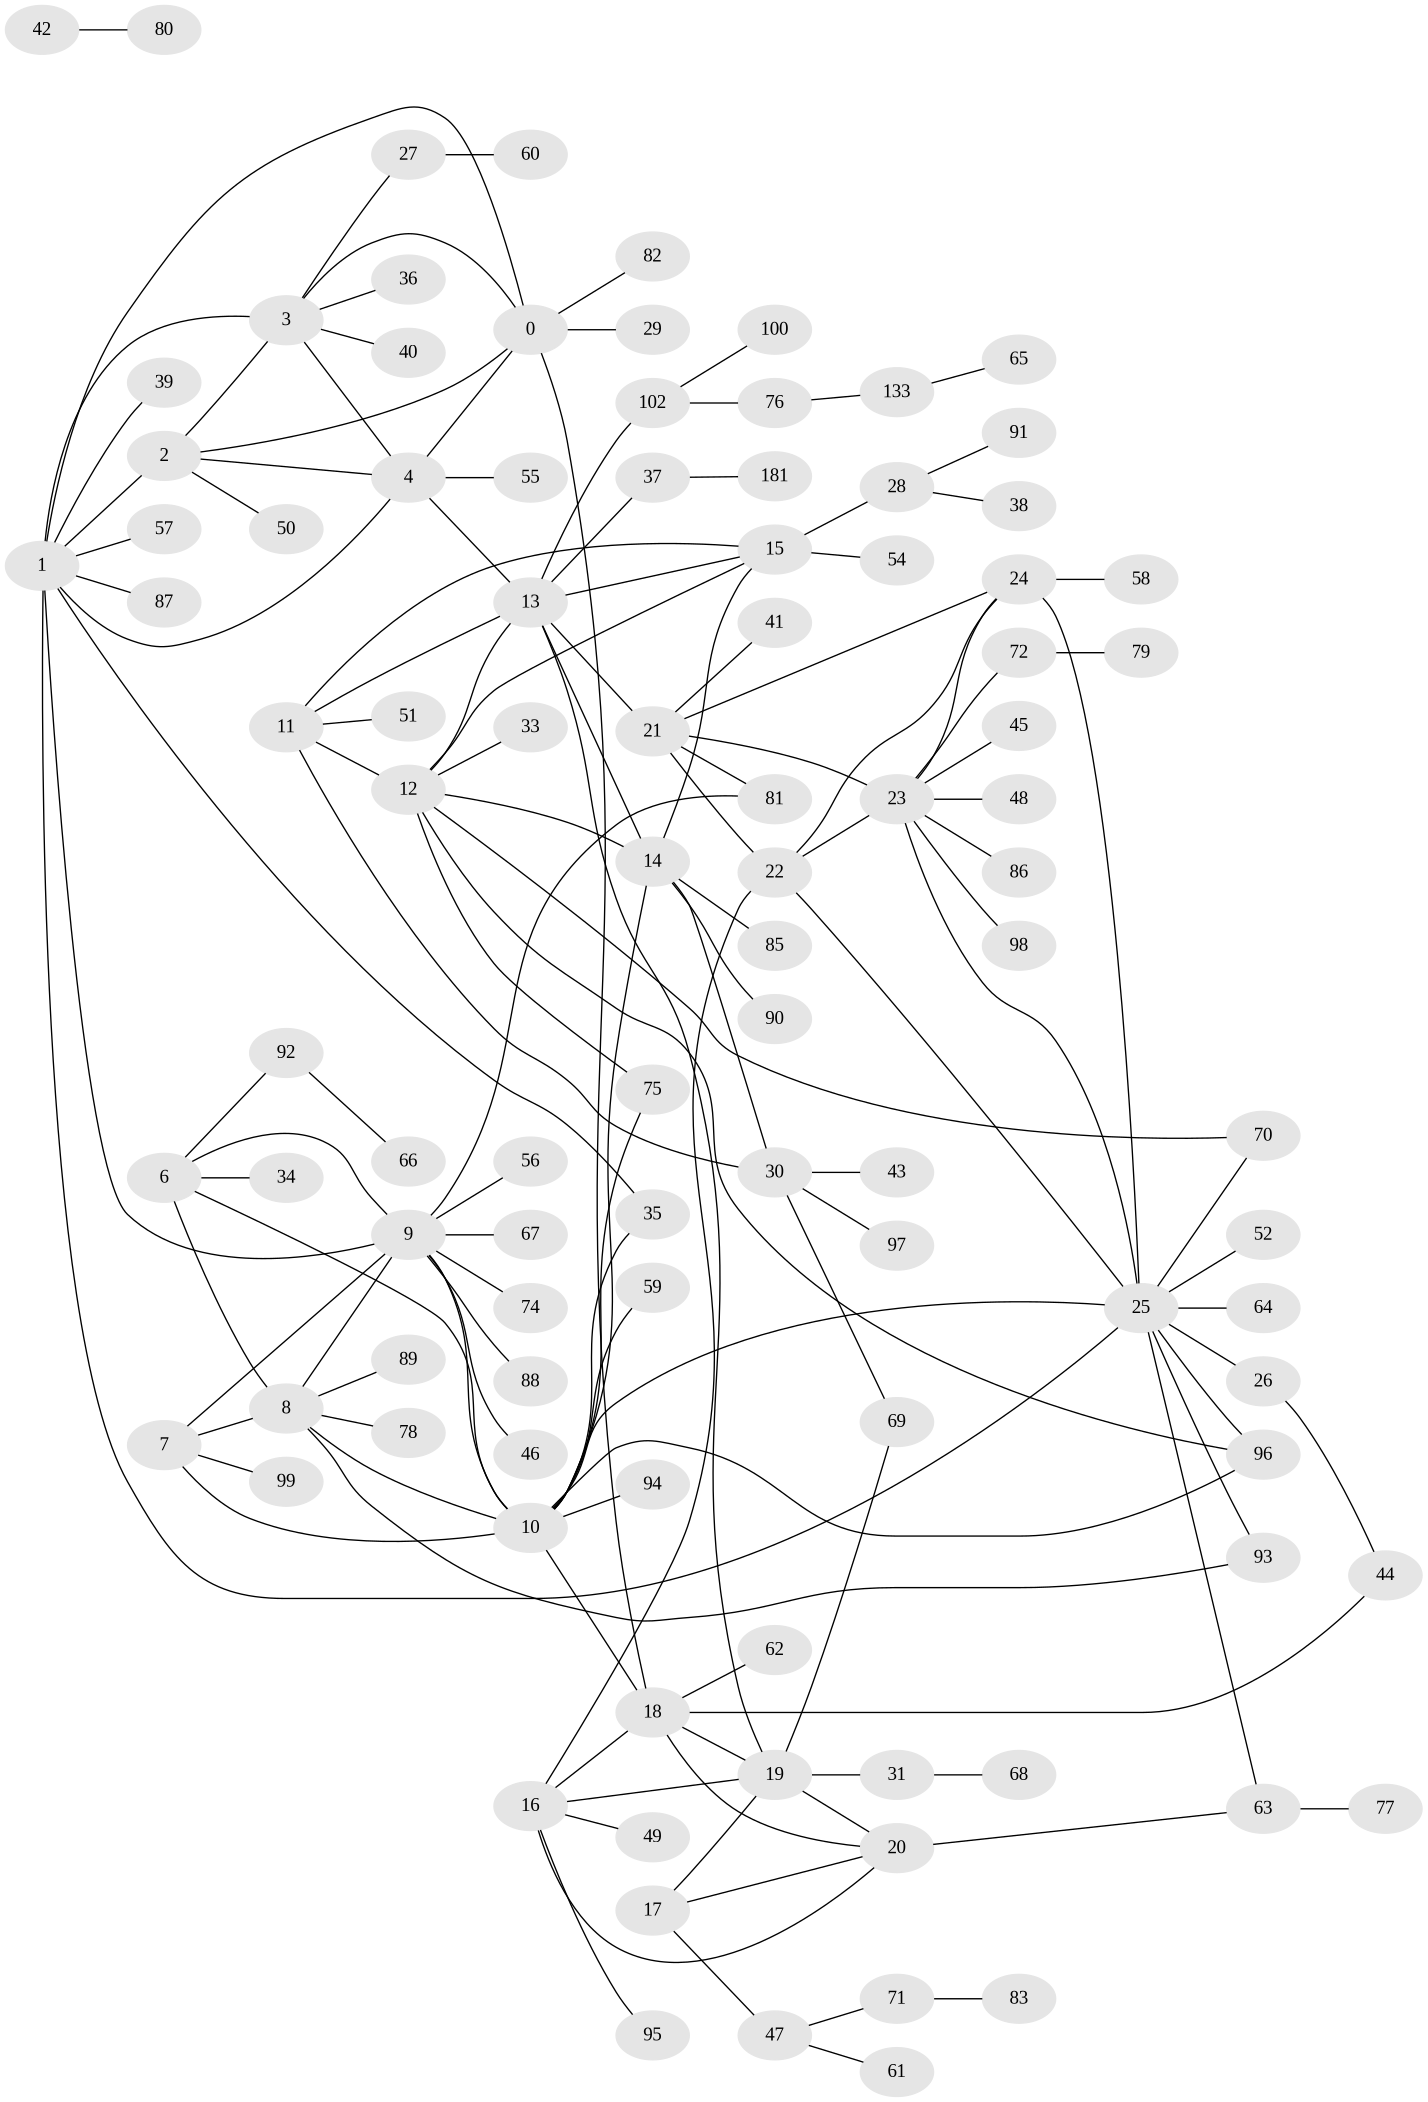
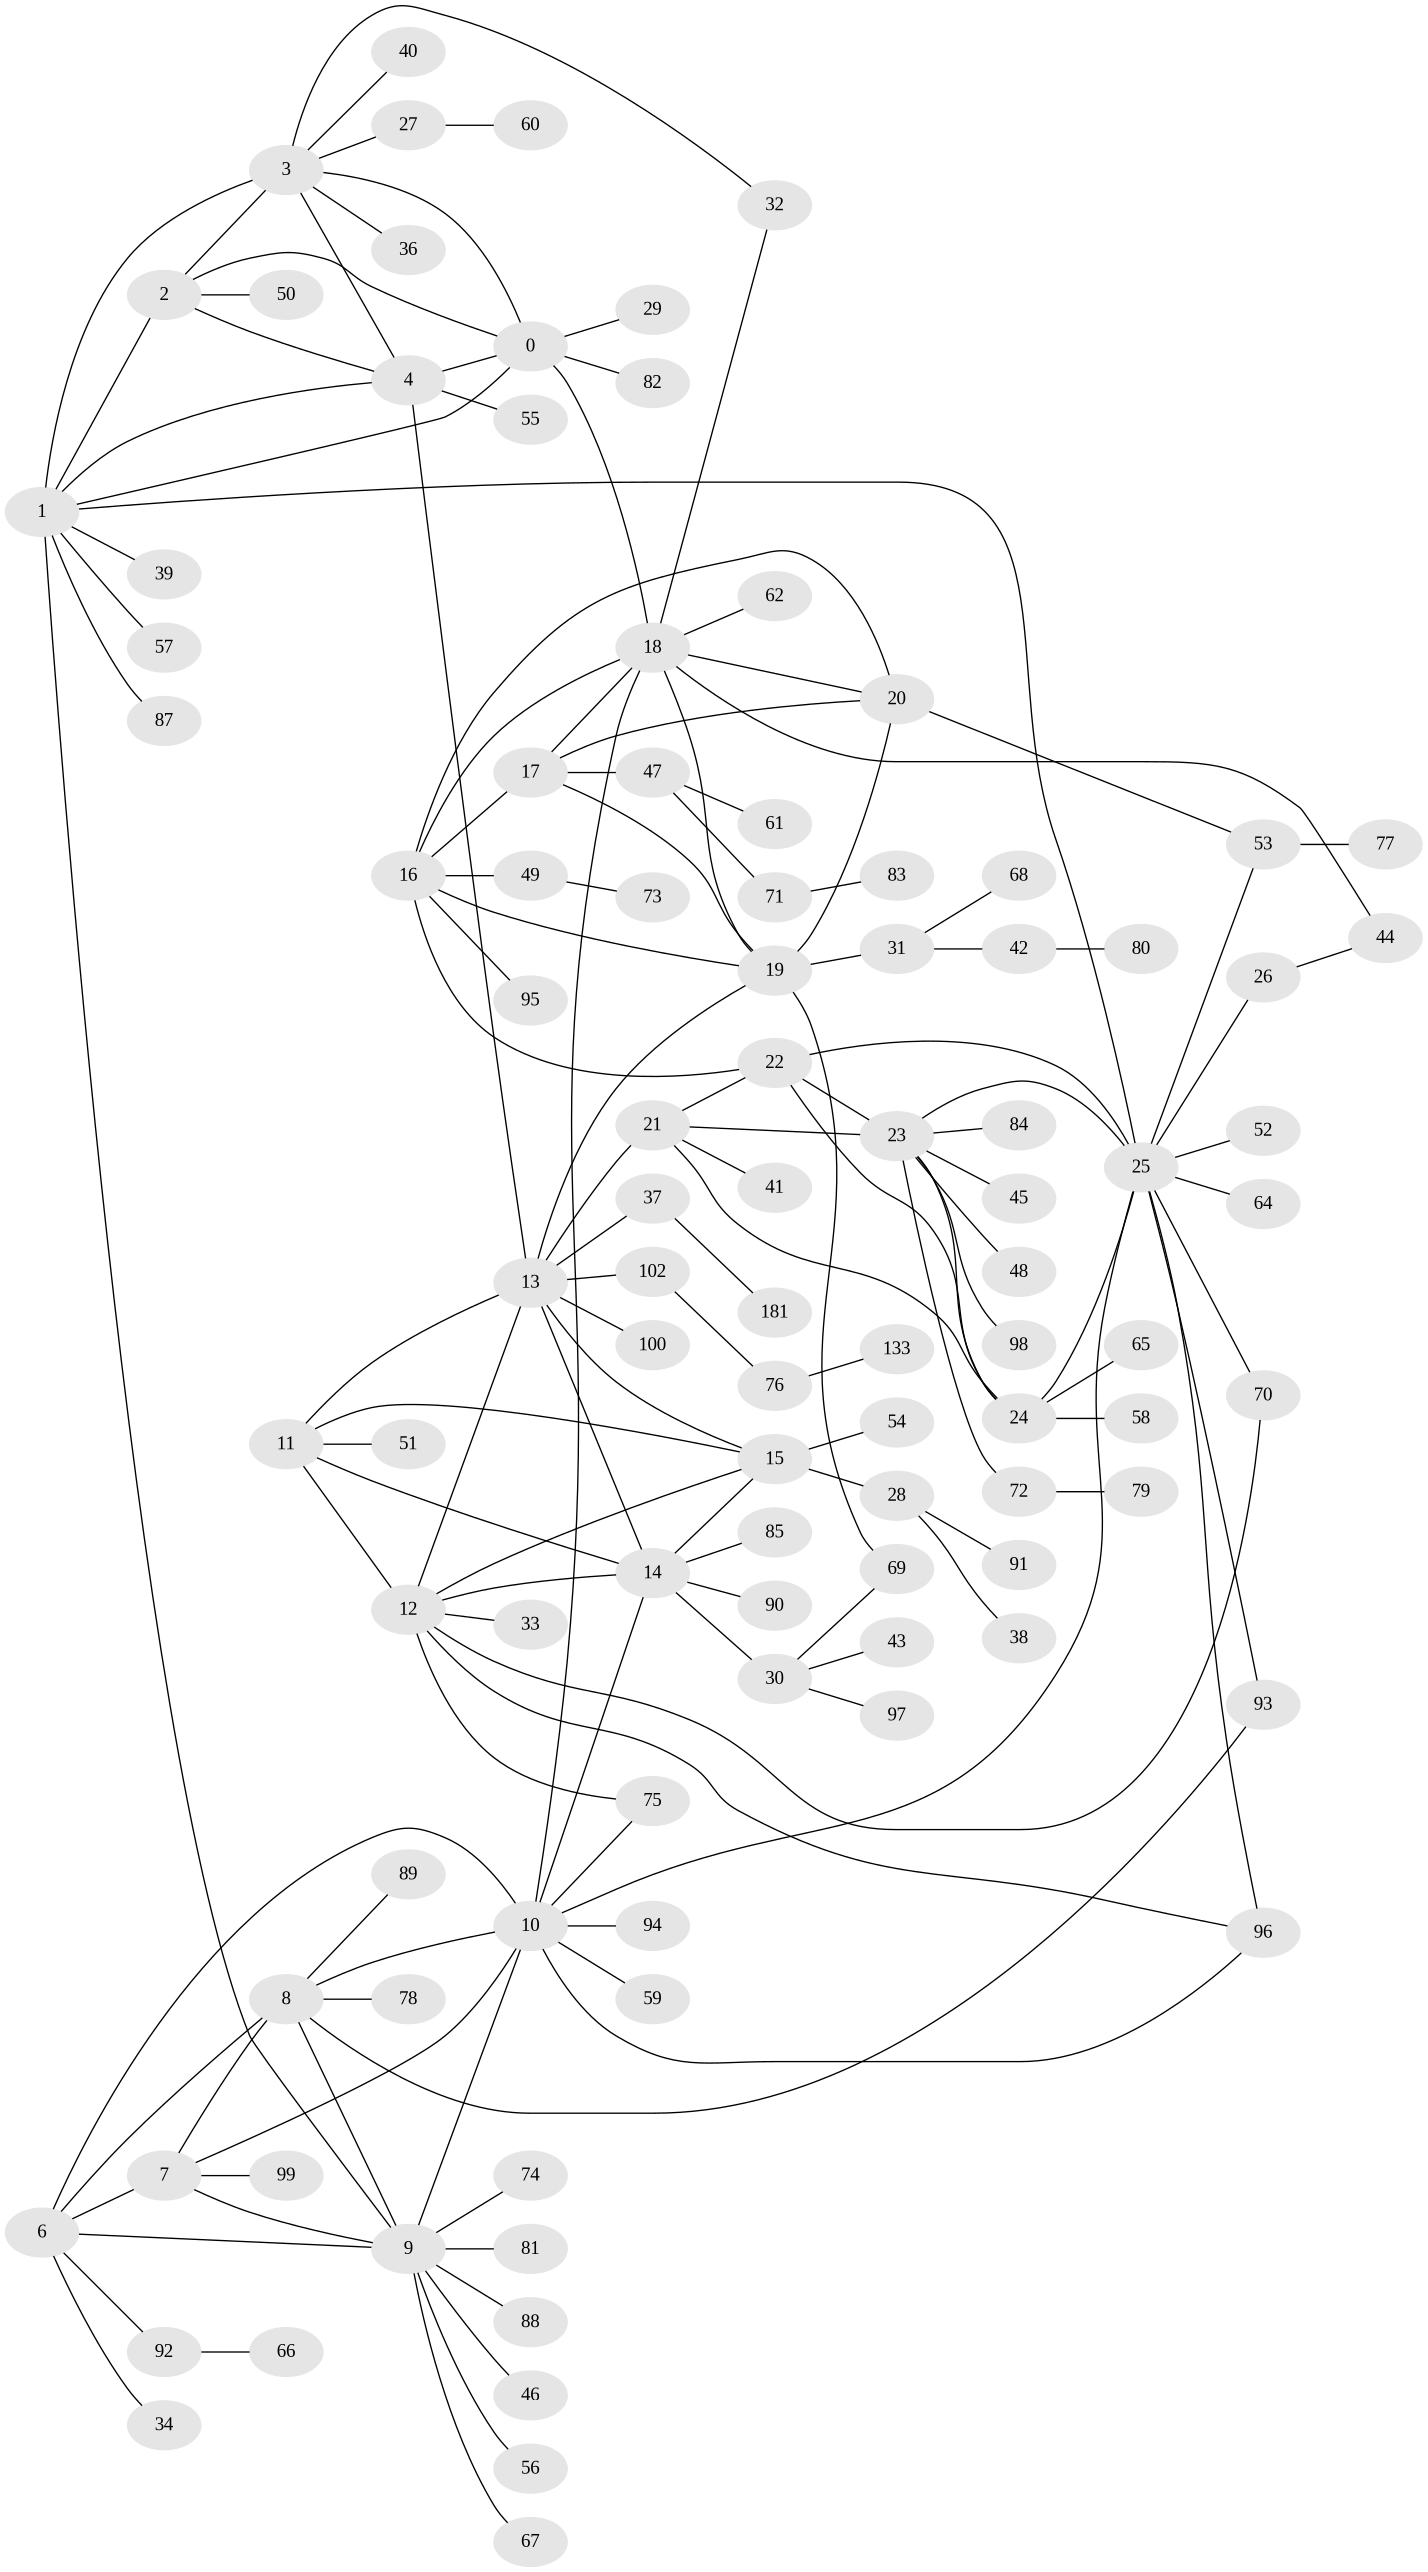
  graph {
    fontname="Liberation Serif"
    rankdir=LR
    node [color=gray90 fontname="Liberation Serif" style=filled]
    edge [fontname="Liberation Serif"]
    1
    2
    3
    4
    n5 [label=0]
    9
    25
-   35
    39
    57
    87
    50
    27
+   32
    36
    40
    13
    55
    18
    29
    82
    10
    46
    56
    67
    74
    81
    88
    93
    26
    70
    96
-   63
+   63 [label=53]
    52
    64
    60
    14
    15
    19
    21
    37
    100
    102
    20
    44
    62
    6
    7
    8
    34
    92
    99
    78
    89
    59
    75
    94
    66
    30
    85
    90
    11
    12
    51
    33
    28
    54
    31
    69
    22
    23
    24
    41
    n74 [label=181]
    76
    43
    97
    38
    91
    16
    17
    49
    95
    47
+   73
    61
    71
    42
    68
    77
    45
    48
    72
-   84 [label=86]
+   84
    98
    58
    65
    n98 [label=133]
    79
    80
    83
    1 -- 2
    1 -- 3
    1 -- 4
    1 -- n5
    1 -- 9
    1 -- 25
-   1 -- 35
    1 -- 39
    1 -- 57
    1 -- 87
    2 -- 3
    2 -- 4
    2 -- n5
    2 -- 50
    3 -- 4
    3 -- n5
    3 -- 27
+   3 -- 32
    3 -- 36
    3 -- 40
    4 -- n5
    4 -- 13
    4 -- 55
    n5 -- 18
    n5 -- 29
    n5 -- 82
    9 -- 10
    9 -- 46
    9 -- 56
    9 -- 67
    9 -- 74
    9 -- 81
    9 -- 88
    25 -- 93
    25 -- 26
    25 -- 70
    25 -- 96
    25 -- 63
    25 -- 52
    25 -- 64
    27 -- 60
    13 -- 14
    13 -- 15
    13 -- 19
    13 -- 21
    13 -- 37
-   102 -- 100
+   13 -- 100
    13 -- 102
+   18 -- 32
    18 -- 19
    18 -- 20
    18 -- 44
    18 -- 62
    10 -- 25
-   10 -- 35
    10 -- 18
    10 -- 96
    10 -- 14
    10 -- 59
    10 -- 75
    10 -- 94
    26 -- 44
    63 -- 77
    14 -- 15
    14 -- 30
    14 -- 85
    14 -- 90
    15 -- 28
    15 -- 54
    19 -- 20
    19 -- 31
    19 -- 69
-   21 -- 81
    21 -- 22
    21 -- 23
    21 -- 24
    21 -- 41
    37 -- n74
    102 -- 76
    20 -- 63
    6 -- 9
    6 -- 10
+   6 -- 7
    6 -- 8
    6 -- 34
    6 -- 92
    7 -- 9
    7 -- 10
    7 -- 8
    7 -- 99
    8 -- 9
    8 -- 10
    8 -- 93
    8 -- 78
    8 -- 89
    92 -- 66
    30 -- 69
    30 -- 43
    30 -- 97
    11 -- 13
-   11 -- 30
+   11 -- 14
    11 -- 15
    11 -- 12
    11 -- 51
    12 -- 13
    12 -- 70
    12 -- 96
    12 -- 14
    12 -- 15
    12 -- 75
    12 -- 33
    28 -- 38
    28 -- 91
+   31 -- 42
    31 -- 68
    22 -- 25
    22 -- 23
    22 -- 24
    23 -- 25
    23 -- 24
    23 -- 45
    23 -- 48
    23 -- 72
    23 -- 84
    23 -- 98
    24 -- 25
    24 -- 58
-   n98 -- 65
+   24 -- 65
    76 -- n98
    16 -- 18
    16 -- 19
    16 -- 20
    16 -- 22
+   16 -- 17
    16 -- 49
    16 -- 95
+   17 -- 18
    17 -- 19
    17 -- 20
    17 -- 47
+   49 -- 73
    47 -- 61
    47 -- 71
    71 -- 83
    42 -- 80
    72 -- 79
  }
